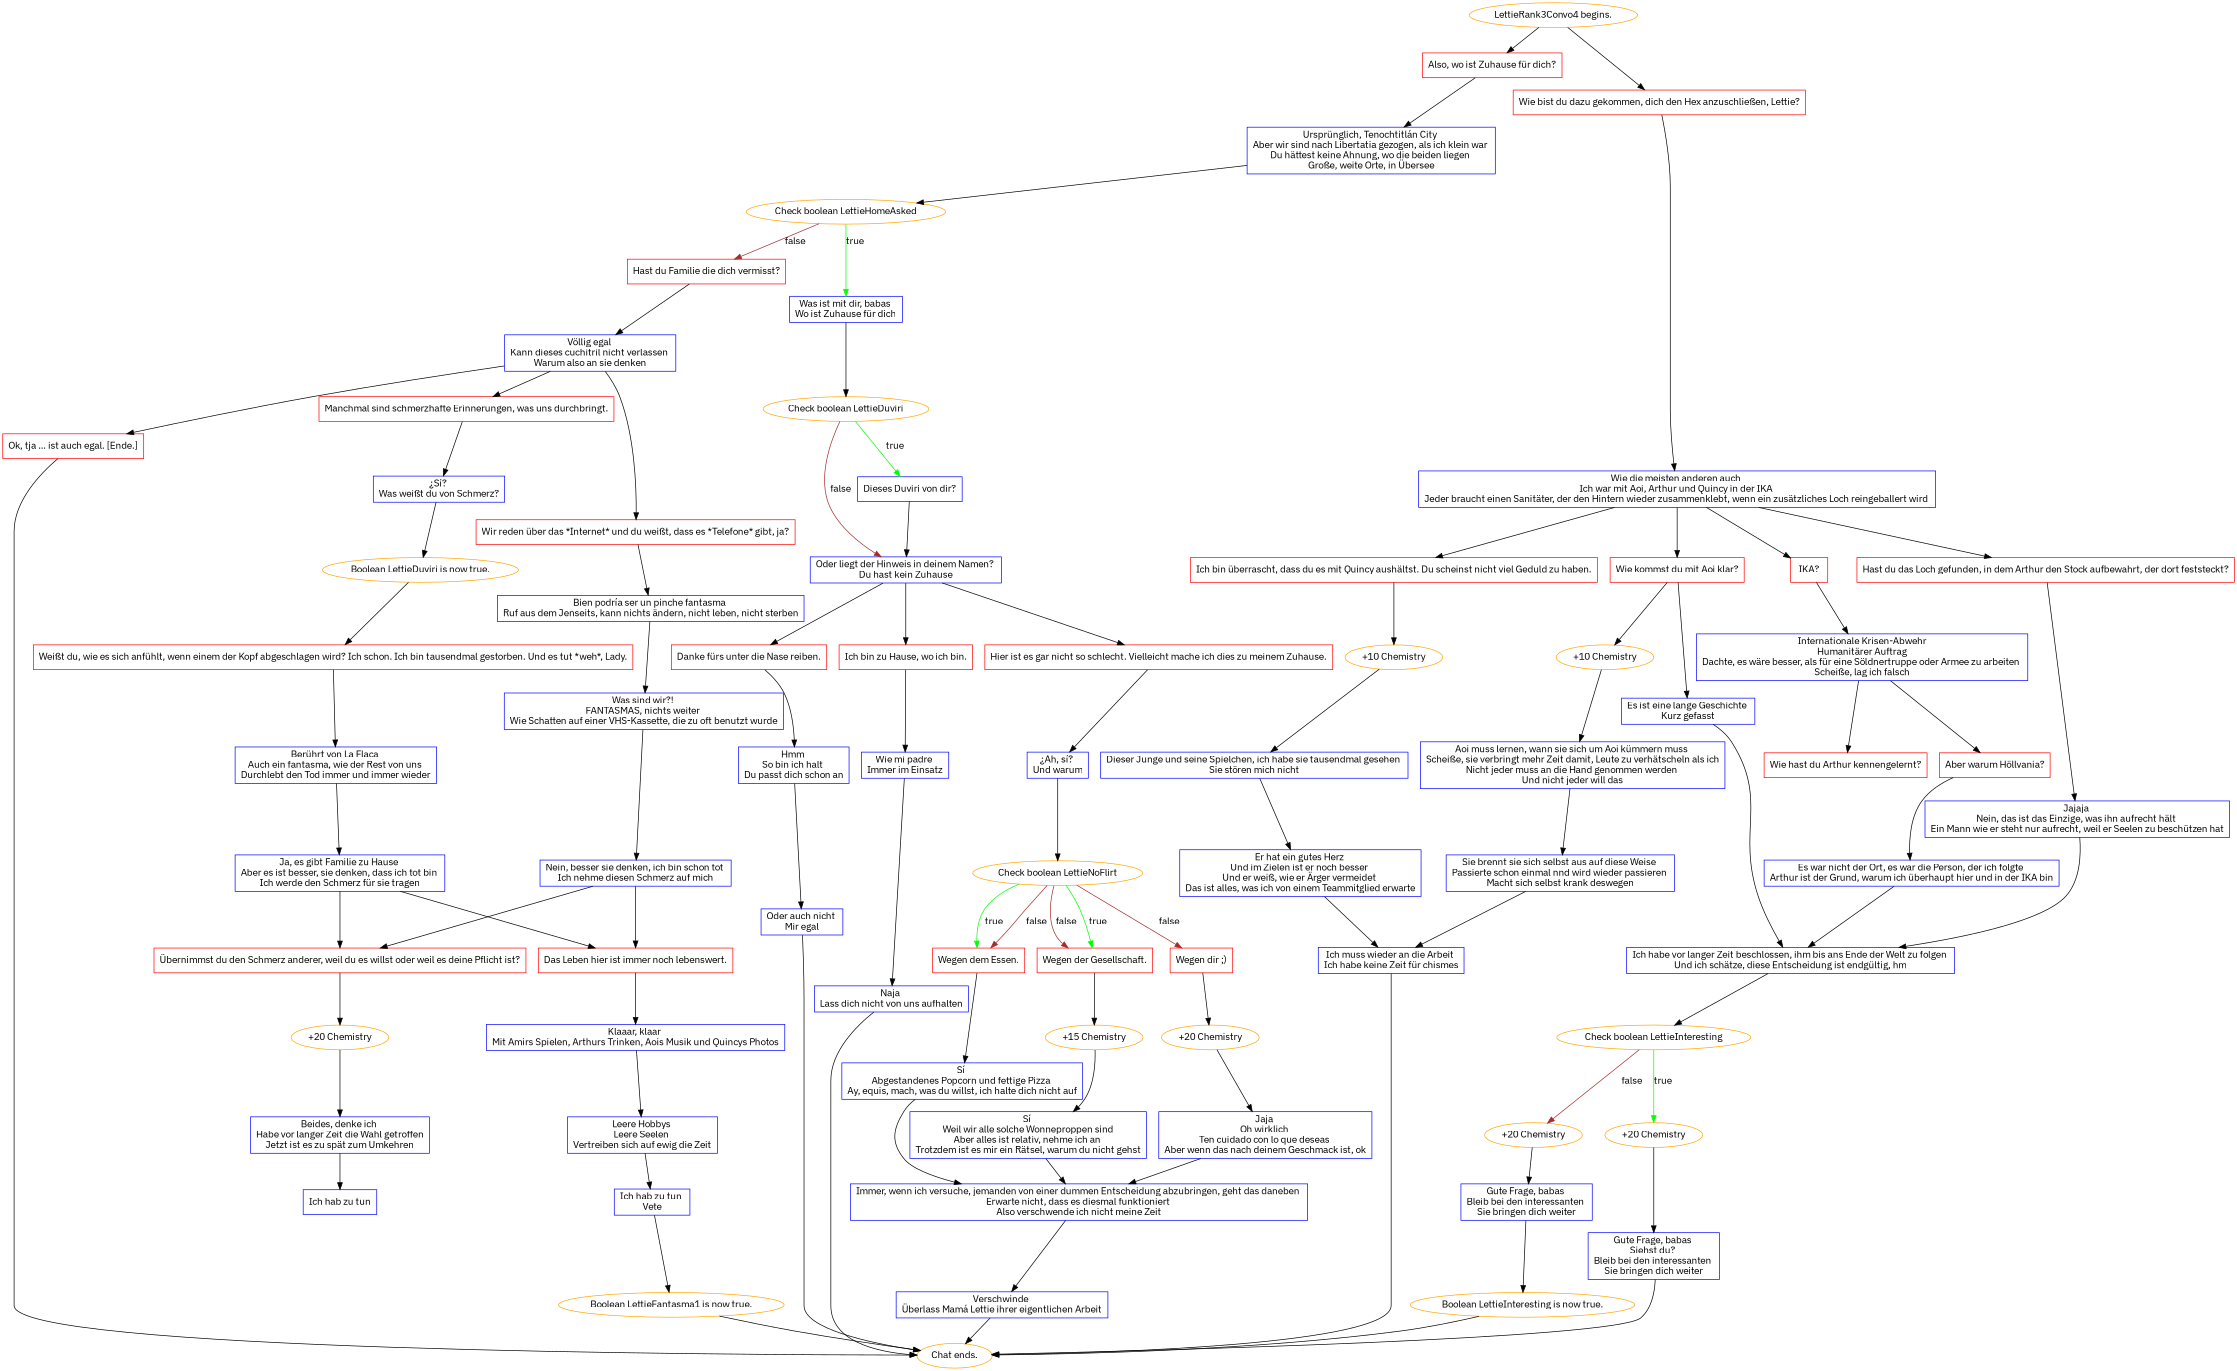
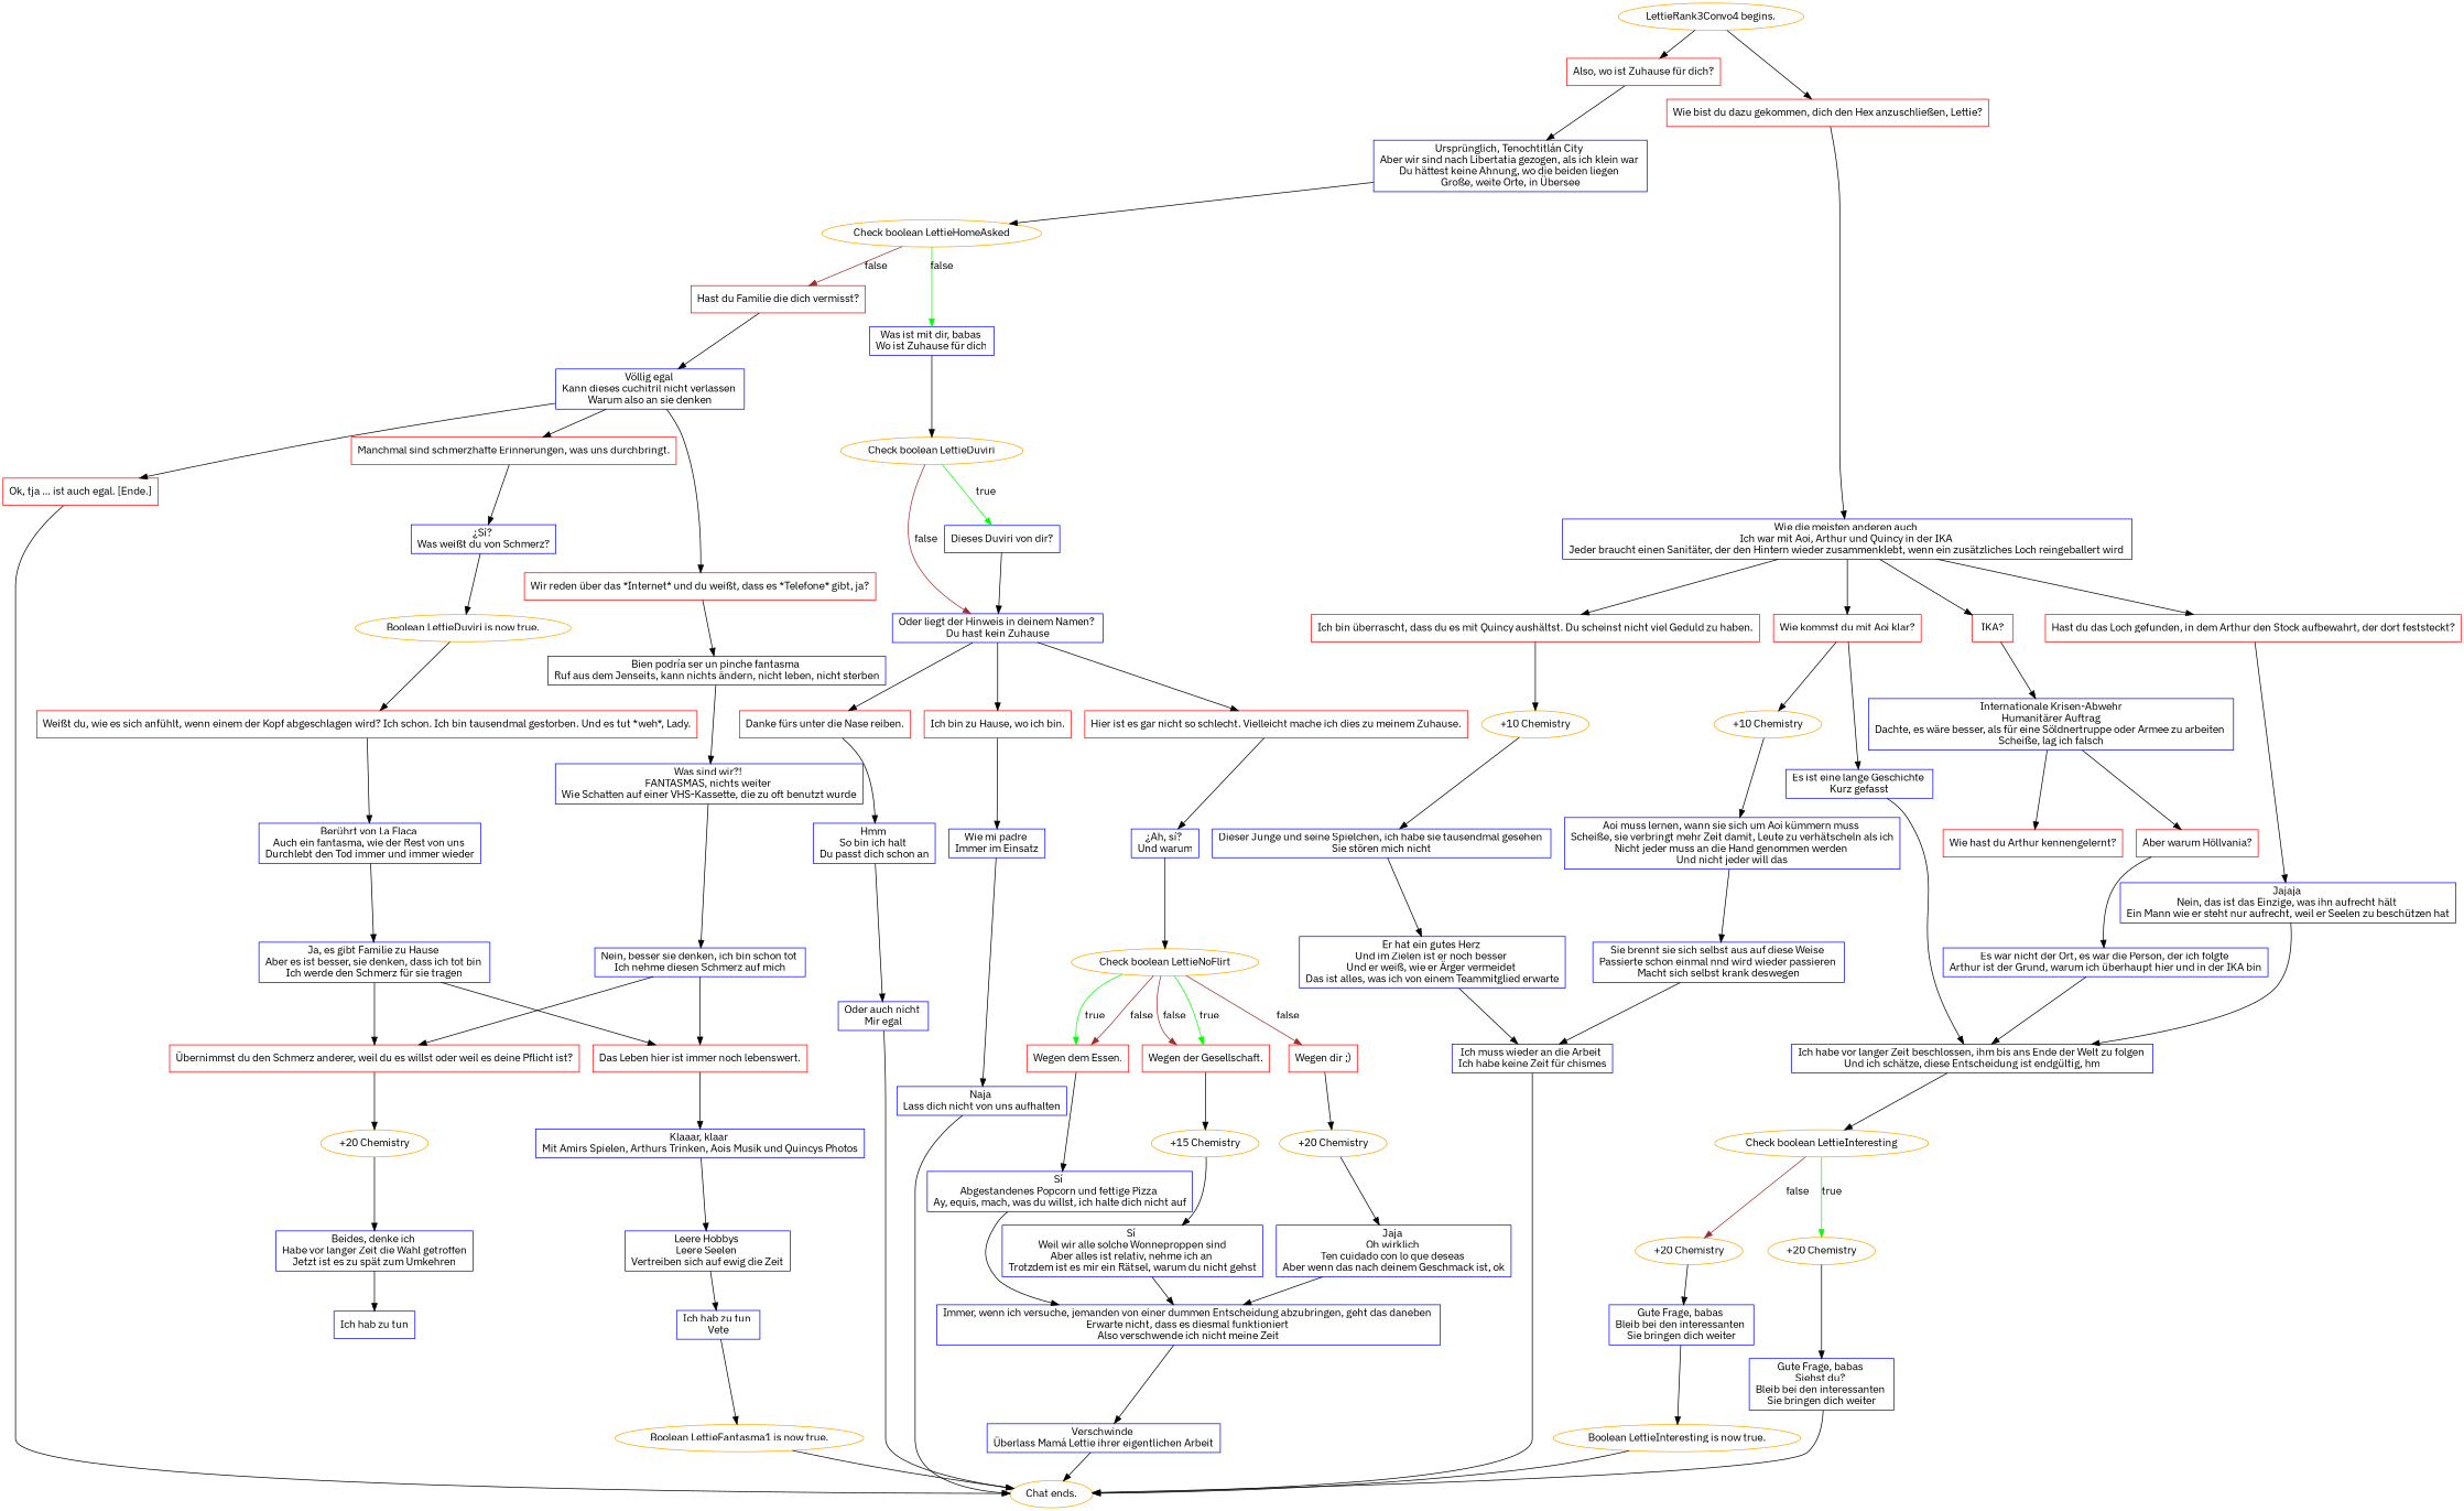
  digraph {
    fontname="IBM Plex Sans"
    node [color=blue fontname="IBM Plex Sans" shape=box]
    edge [fontname="IBM Plex Sans"]
    "LettieRank3Convo4 begins." [color=orange shape=""]
    n2 [color=red label="Also, wo ist Zuhause für dich?"]
    n3 [color=red label="Wie bist du dazu gekommen, dich den Hex anzuschließen, Lettie?"]
    n4 [label="Ursprünglich, Tenochtitlán City \nAber wir sind nach Libertatia gezogen, als ich klein war \nDu hättest keine Ahnung, wo die beiden liegen \nGroße, weite Orte, in Übersee"]
    n5 [label="Wie die meisten anderen auch \nIch war mit Aoi, Arthur und Quincy in der IKA \nJeder braucht einen Sanitäter, der den Hintern wieder zusammenklebt, wenn ein zusätzliches Loch reingeballert wird "]
    n6 [color=orange label="Check boolean LettieHomeAsked" shape=""]
    n7 [color=red label="Wie kommst du mit Aoi klar?"]
    n8 [color=red label="Ich bin überrascht, dass du es mit Quincy aushältst. Du scheinst nicht viel Geduld zu haben."]
    n9 [color=red label="Hast du das Loch gefunden, in dem Arthur den Stock aufbewahrt, der dort feststeckt?"]
    n10 [color=red label="IKA?"]
    n11 [label="Was ist mit dir, babas \nWo ist Zuhause für dich"]
    n12 [color=red label="Hast du Familie die dich vermisst?"]
    n13 [color=orange label="+10 Chemistry" shape=""]
    n14 [label="Es ist eine lange Geschichte \nKurz gefasst"]
    n15 [color=orange label="+10 Chemistry" shape=""]
    n16 [label="Jajaja \nNein, das ist das Einzige, was ihn aufrecht hält \nEin Mann wie er steht nur aufrecht, weil er Seelen zu beschützen hat"]
    n17 [label="Internationale Krisen-Abwehr\nHumanitärer Auftrag\nDachte, es wäre besser, als für eine Söldnertruppe oder Armee zu arbeiten \nScheiße, lag ich falsch"]
    n18 [color=orange label="Check boolean LettieDuviri" shape=""]
    n19 [label="Völlig egal \nKann dieses cuchitril nicht verlassen \nWarum also an sie denken"]
    n20 [label="Aoi muss lernen, wann sie sich um Aoi kümmern muss \nScheiße, sie verbringt mehr Zeit damit, Leute zu verhätscheln als ich\nNicht jeder muss an die Hand genommen werden \nUnd nicht jeder will das"]
    n21 [label="Dieser Junge und seine Spielchen, ich habe sie tausendmal gesehen \nSie stören mich nicht"]
    n22 [label="Ich habe vor langer Zeit beschlossen, ihm bis ans Ende der Welt zu folgen \nUnd ich schätze, diese Entscheidung ist endgültig, hm"]
    n23 [color=red label="Wie hast du Arthur kennengelernt?"]
    n24 [color=red label="Aber warum Höllvania?"]
    n25 [label="Dieses Duviri von dir?"]
    n26 [label="Oder liegt der Hinweis in deinem Namen? \nDu hast kein Zuhause"]
    n27 [color=red label="Manchmal sind schmerzhafte Erinnerungen, was uns durchbringt."]
    n28 [color=red label="Wir reden über das *Internet* und du weißt, dass es *Telefone* gibt, ja?"]
    n29 [color=red label="Ok, tja ... ist auch egal. [Ende.]"]
    n30 [label="Sie brennt sie sich selbst aus auf diese Weise \nPassierte schon einmal nnd wird wieder passieren \nMacht sich selbst krank deswegen"]
    n31 [label="Er hat ein gutes Herz \nUnd im Zielen ist er noch besser \nUnd er weiß, wie er Ärger vermeidet \nDas ist alles, was ich von einem Teammitglied erwarte"]
    n32 [color=orange label="Check boolean LettieInteresting" shape=""]
    n33 [label="Es war nicht der Ort, es war die Person, der ich folgte \nArthur ist der Grund, warum ich überhaupt hier und in der IKA bin"]
    n34 [color=red label="Hier ist es gar nicht so schlecht. Vielleicht mache ich dies zu meinem Zuhause."]
    n35 [color=red label="Danke fürs unter die Nase reiben."]
    n36 [color=red label="Ich bin zu Hause, wo ich bin."]
    n37 [label="¿Sí? \nWas weißt du von Schmerz?"]
    n38 [label="Bien podría ser un pinche fantasma \nRuf aus dem Jenseits, kann nichts ändern, nicht leben, nicht sterben"]
    "Chat ends." [color=orange shape=""]
    n40 [label="Ich muss wieder an die Arbeit \nIch habe keine Zeit für chismes"]
    n41 [color=orange label="+20 Chemistry" shape=""]
    n42 [color=orange label="+20 Chemistry" shape=""]
    n43 [label="¿Ah, sí? \nUnd warum"]
    n44 [label="Hmm \nSo bin ich halt \nDu passt dich schon an"]
    n45 [label="Wie mi padre \nImmer im Einsatz"]
    n46 [color=orange label="Boolean LettieDuviri is now true." shape=""]
    n47 [label="Was sind wir?! \nFANTASMAS, nichts weiter \nWie Schatten auf einer VHS-Kassette, die zu oft benutzt wurde"]
    n48 [label="Gute Frage, babas \nSiehst du? \nBleib bei den interessanten \nSie bringen dich weiter"]
    n49 [label="Gute Frage, babas \nBleib bei den interessanten \nSie bringen dich weiter"]
    n50 [color=orange label="Check boolean LettieNoFlirt" shape=""]
    n51 [label="Oder auch nicht \nMir egal"]
    n52 [label="Naja \nLass dich nicht von uns aufhalten"]
    n53 [color=red label="Weißt du, wie es sich anfühlt, wenn einem der Kopf abgeschlagen wird? Ich schon. Ich bin tausendmal gestorben. Und es tut *weh*, Lady."]
    n54 [label="Nein, besser sie denken, ich bin schon tot \nIch nehme diesen Schmerz auf mich"]
    n55 [color=orange label="Boolean LettieInteresting is now true." shape=""]
    n56 [color=red label="Wegen der Gesellschaft."]
    n57 [color=red label="Wegen dem Essen."]
    n58 [color=red label="Wegen dir ;)"]
    n59 [label="Berührt von La Flaca \nAuch ein fantasma, wie der Rest von uns \nDurchlebt den Tod immer und immer wieder"]
    n60 [color=red label="Übernimmst du den Schmerz anderer, weil du es willst oder weil es deine Pflicht ist?"]
    n61 [color=red label="Das Leben hier ist immer noch lebenswert."]
    n62 [color=orange label="+15 Chemistry" shape=""]
    n63 [label="Sí \nAbgestandenes Popcorn und fettige Pizza \nAy, equis, mach, was du willst, ich halte dich nicht auf"]
    n64 [color=orange label="+20 Chemistry" shape=""]
    n65 [label="Ja, es gibt Familie zu Hause \nAber es ist besser, sie denken, dass ich tot bin \nIch werde den Schmerz für sie tragen"]
    n66 [color=orange label="+20 Chemistry" shape=""]
    n67 [label="Klaaar, klaar \nMit Amirs Spielen, Arthurs Trinken, Aois Musik und Quincys Photos"]
    n68 [label="Sí \nWeil wir alle solche Wonneproppen sind\nAber alles ist relativ, nehme ich an \nTrotzdem ist es mir ein Rätsel, warum du nicht gehst"]
    n69 [label="Immer, wenn ich versuche, jemanden von einer dummen Entscheidung abzubringen, geht das daneben \nErwarte nicht, dass es diesmal funktioniert \nAlso verschwende ich nicht meine Zeit"]
    n70 [label="Jaja \nOh wirklich \nTen cuidado con lo que deseas \nAber wenn das nach deinem Geschmack ist, ok"]
    n71 [label="Beides, denke ich \nHabe vor langer Zeit die Wahl getroffen\nJetzt ist es zu spät zum Umkehren"]
    n72 [label="Leere Hobbys \nLeere Seelen \nVertreiben sich auf ewig die Zeit"]
    n73 [label="Verschwinde \nÜberlass Mamá Lettie ihrer eigentlichen Arbeit"]
    n74 [label="Ich hab zu tun"]
    n75 [label="Ich hab zu tun \nVete"]
    n76 [color=orange label="Boolean LettieFantasma1 is now true." shape=""]
    "LettieRank3Convo4 begins." -> n2
    "LettieRank3Convo4 begins." -> n3
    n2 -> n4
    n3 -> n5
    n4 -> n6
    n5 -> n7
    n5 -> n8
    n5 -> n9
    n5 -> n10
-   n6 -> n11 [color=green label=true]
+   n6 -> n11 [color=green label=false]
    n6 -> n12 [color=brown label=false]
    n7 -> n13
    n7 -> n14
    n8 -> n15
    n9 -> n16
    n10 -> n17
    n11 -> n18
    n12 -> n19
    n13 -> n20
    n14 -> n22
    n15 -> n21
    n16 -> n22
    n17 -> n23
    n17 -> n24
    n18 -> n25 [color=green label=true]
    n18 -> n26 [color=brown label=false]
    n19 -> n27
    n19 -> n28
    n19 -> n29
    n20 -> n30
    n21 -> n31
    n22 -> n32
    n24 -> n33
    n25 -> n26
    n26 -> n34
    n26 -> n35
    n26 -> n36
    n27 -> n37
    n28 -> n38
    n29 -> "Chat ends."
    n30 -> n40
    n31 -> n40
    n32 -> n41 [color=green label=true]
    n32 -> n42 [color=brown label=false]
    n33 -> n22
    n34 -> n43
    n35 -> n44
    n36 -> n45
    n37 -> n46
    n38 -> n47
    n40 -> "Chat ends."
    n41 -> n48
    n42 -> n49
    n43 -> n50
    n44 -> n51
    n45 -> n52
    n46 -> n53
    n47 -> n54
    n48 -> "Chat ends."
    n49 -> n55
    n50 -> n56 [color=green label=true]
    n50 -> n56 [color=brown label=false]
    n50 -> n57 [color=green label=true]
    n50 -> n57 [color=brown label=false]
    n50 -> n58 [color=brown label=false]
    n51 -> "Chat ends."
    n52 -> "Chat ends."
    n53 -> n59
    n54 -> n60
    n54 -> n61
    n55 -> "Chat ends."
    n56 -> n62
    n57 -> n63
    n58 -> n64
    n59 -> n65
    n60 -> n66
    n61 -> n67
    n62 -> n68
    n63 -> n69
    n64 -> n70
    n65 -> n60
    n65 -> n61
    n66 -> n71
    n67 -> n72
    n68 -> n69
    n69 -> n73
    n70 -> n69
    n71 -> n74
    n72 -> n75
    n73 -> "Chat ends."
    n75 -> n76
    n76 -> "Chat ends."
  }
